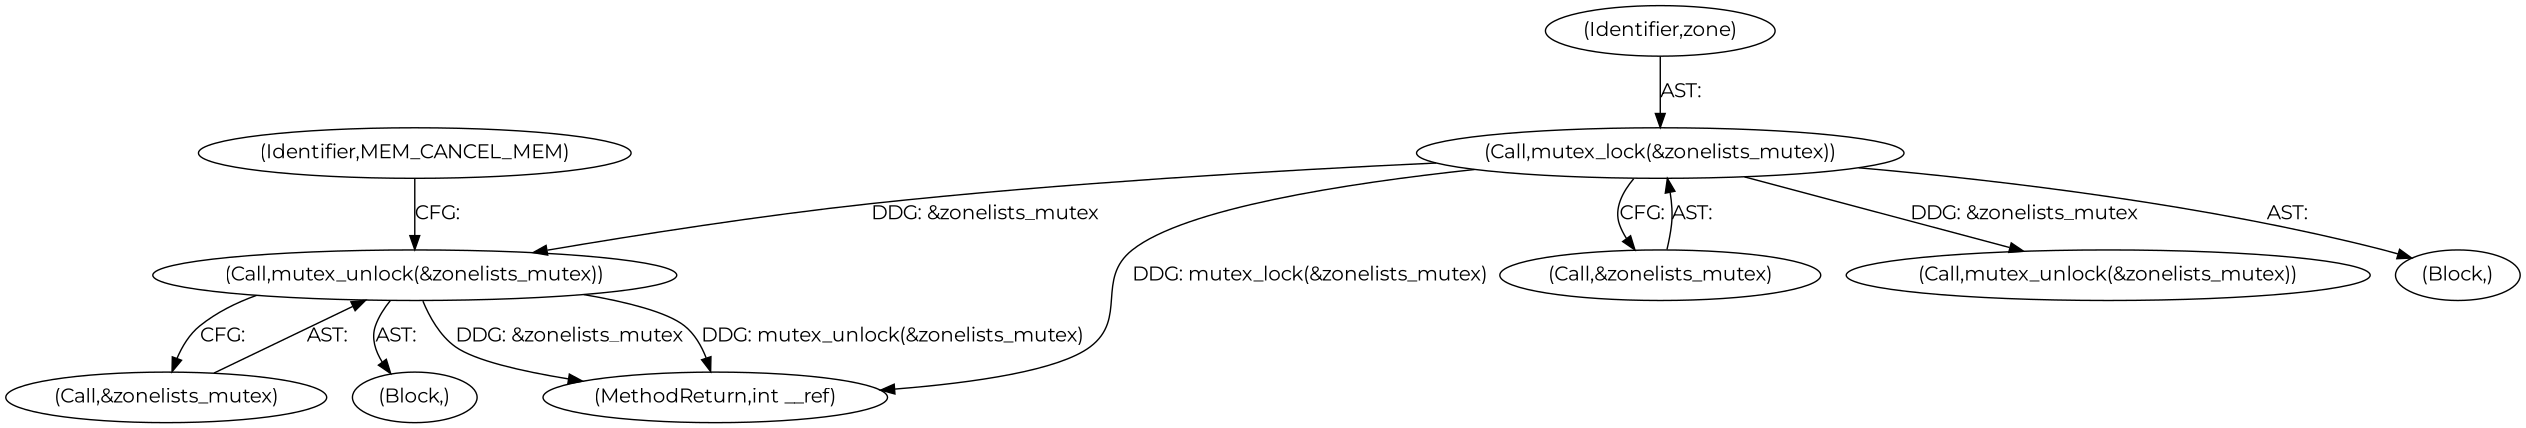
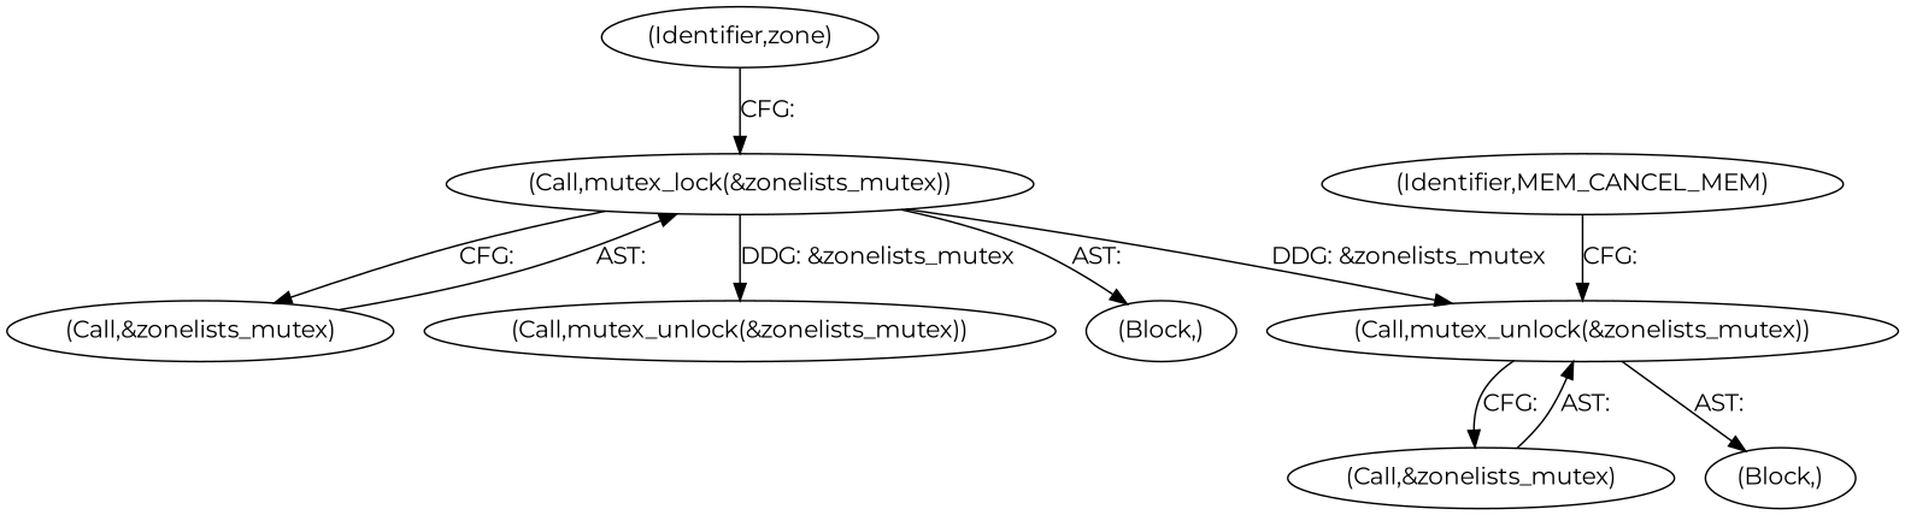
  digraph {
    fontname=Montserrat
    node [fontname=Montserrat]
    edge [fontname=Montserrat]
    n1 [label="(Call,mutex_unlock(&zonelists_mutex))"]
    n2 [label="(Call,&zonelists_mutex)"]
    n3 [label="(Block,)"]
-   n4 [label="(MethodReturn,int __ref)"]
    n5 [label="(Call,mutex_lock(&zonelists_mutex))"]
    n6 [label="(Call,&zonelists_mutex)"]
    n7 [label="(Call,mutex_unlock(&zonelists_mutex))"]
    n8 [label="(Block,)"]
    n9 [label="(Identifier,MEM_CANCEL_MEM)"]
    n10 [label="(Identifier,zone)"]
    n1 -> n2 [label="CFG: "]
    n1 -> n3 [label="AST: "]
-   n1 -> n4 [label="DDG: &zonelists_mutex"]
-   n1 -> n4 [label="DDG: mutex_unlock(&zonelists_mutex)"]
    n2 -> n1 [label="AST: "]
    n5 -> n1 [label="DDG: &zonelists_mutex"]
-   n5 -> n4 [label="DDG: mutex_lock(&zonelists_mutex)"]
    n5 -> n6 [label="CFG: "]
    n5 -> n7 [label="DDG: &zonelists_mutex"]
    n5 -> n8 [label="AST: "]
    n6 -> n5 [label="AST: "]
    n9 -> n1 [label="CFG: "]
-   n10 -> n5 [label="AST: "]
+   n10 -> n5 [label="CFG: "]
  }
